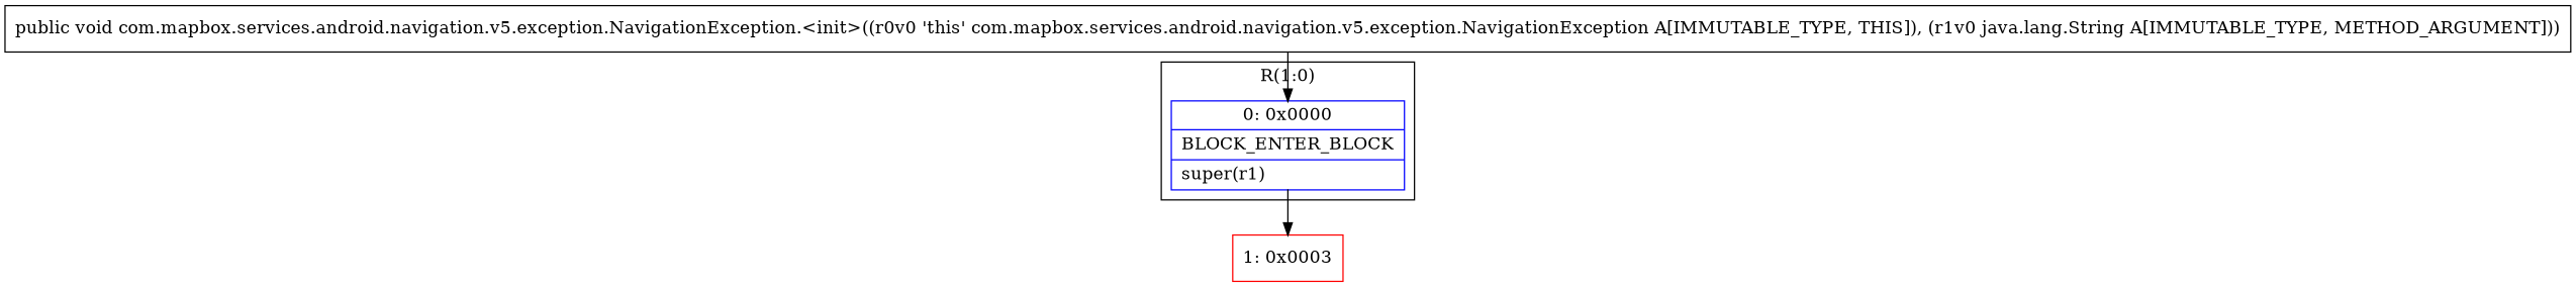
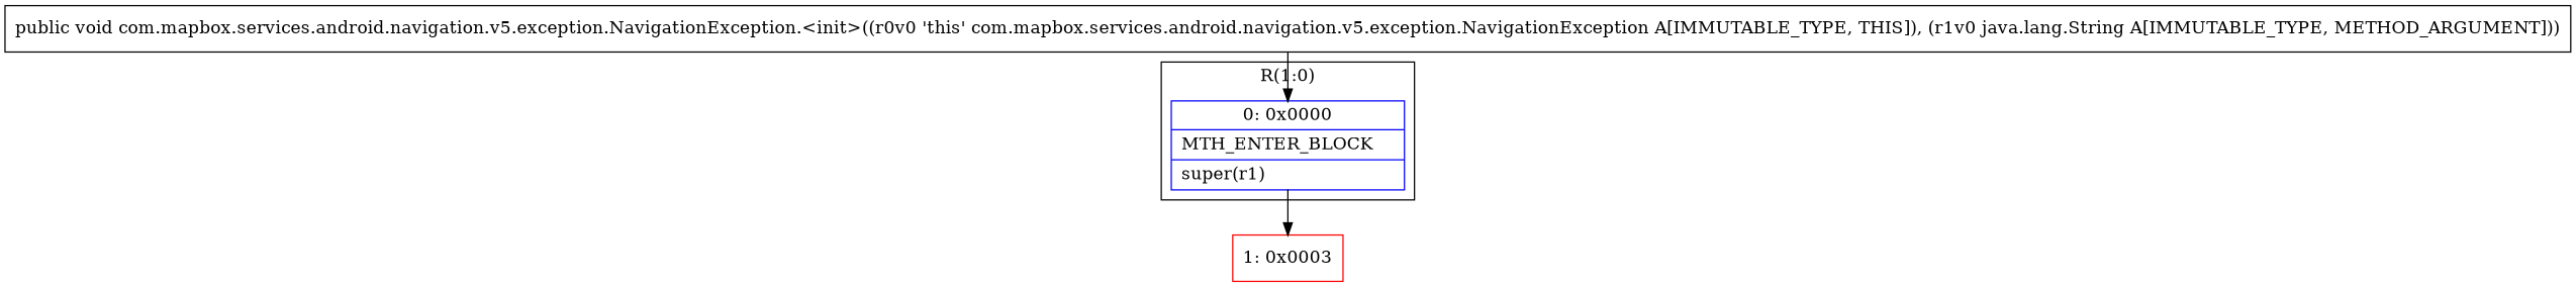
  digraph {
    node [shape=record]
-   n1 [color=blue label="{0\:\ 0x0000|BLOCK_ENTER_BLOCK\l|super(r1)\l}"]
+   n1 [color=blue label="{0\:\ 0x0000|MTH_ENTER_BLOCK\l|super(r1)\l}"]
    n2 [color=red label="{1\:\ 0x0003}"]
    n3 [label="{public void com.mapbox.services.android.navigation.v5.exception.NavigationException.\<init\>((r0v0 'this' com.mapbox.services.android.navigation.v5.exception.NavigationException A[IMMUTABLE_TYPE, THIS]), (r1v0 java.lang.String A[IMMUTABLE_TYPE, METHOD_ARGUMENT])) }"]
    subgraph cluster_1 {
      label="R(1:0)"
      n1
    }
    n1 -> n2
    n3 -> n1
  }
